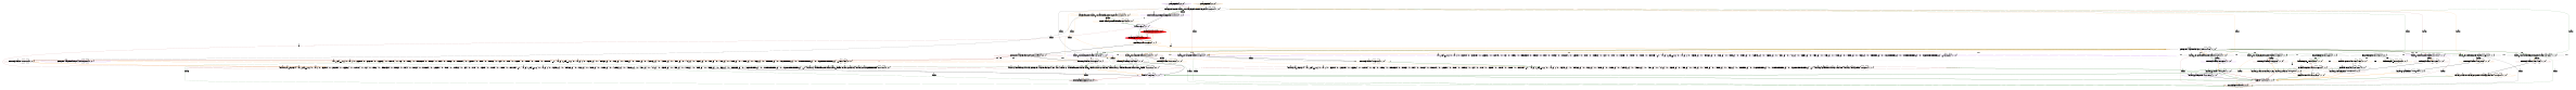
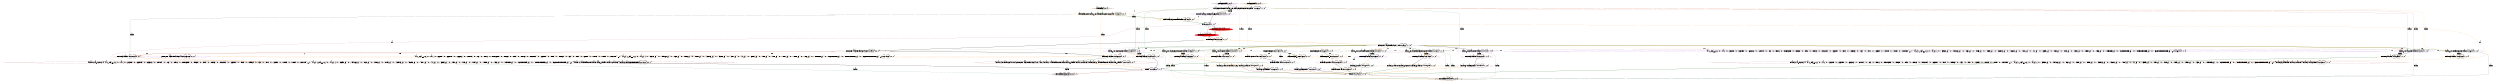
  digraph {
    node [color=darkorange fillcolor=white shape=ellipse style=filled]
    edge [arrowhead=tee color=darkorange style=bold]
    n1 [label="enterRule(_localctx,96,RULE_tableIdentifier)@@@4@@@['0', '0', '1']"]
    n2 [color=purple label="int _la@@@5@@@['1', '1', '1']"]
    n3 [color=brown label="{setState(728)_la = _input.LA(1)if ((((_la) & ~0x3f) == 0 && ((1L << _la) & ((1L << ANALYZE) | (1L << ANALYZED) | (1L << CATALOGS) | (1L << COLUMNS) | (1L << DAY) | (1L << DEBUG) | (1L << EXECUTABLE) | (1L << EXPLAIN) | (1L << FIRST) | (1L << FORMAT) | (1L << FUNCTIONS) | (1L << GRAPHVIZ) | (1L << HOUR) | (1L << INTERVAL) | (1L << LAST) | (1L << LIMIT) | (1L << MAPPED) | (1L << MINUTE) | (1L << MONTH) | (1L << OPTIMIZED))) != 0) || ((((_la - 65)) & ~0x3f) == 0 && ((1L << (_la - 65)) & ((1L << (PARSED - 65)) | (1L << (PHYSICAL - 65)) | (1L << (PLAN - 65)) | (1L << (RLIKE - 65)) | (1L << (QUERY - 65)) | (1L << (SCHEMAS - 65)) | (1L << (SECOND - 65)) | (1L << (SHOW - 65)) | (1L << (SYS - 65)) | (1L << (TABLES - 65)) | (1L << (TEXT - 65)) | (1L << (TYPE - 65)) | (1L << (TYPES - 65)) | (1L << (VERIFY - 65)) | (1L << (YEAR - 65)) | (1L << (IDENTIFIER - 65)) | (1L << (DIGIT_IDENTIFIER - 65)) | (1L << (QUOTED_IDENTIFIER - 65)) | (1L << (BACKQUOTED_IDENTIFIER - 65)))) != 0)) {{setState(725)((TableIdentifierContext)_localctx).catalog = identifier()setState(726)match(T__3)}}setState(730)match(TABLE_IDENTIFIER)}@@@11@@@['0', '0', '1']"]
    n4 [color=gray40 fillcolor=red label="setState(587)@@@7@@@['1', '0', '0']"]
    n5 [color=purple fillcolor=red label="setState(585)@@@7@@@['0', '1', '0']"]
    n6 [color=brown label="{setState(572)_la = _input.LA(1)if ((((_la) & ~0x3f) == 0 && ((1L << _la) & ((1L << ANALYZE) | (1L << ANALYZED) | (1L << CATALOGS) | (1L << COLUMNS) | (1L << DAY) | (1L << DEBUG) | (1L << EXECUTABLE) | (1L << EXPLAIN) | (1L << FIRST) | (1L << FORMAT) | (1L << FUNCTIONS) | (1L << GRAPHVIZ) | (1L << HOUR) | (1L << INTERVAL) | (1L << LAST) | (1L << LIMIT) | (1L << MAPPED) | (1L << MINUTE) | (1L << MONTH) | (1L << OPTIMIZED))) != 0) || ((((_la - 65)) & ~0x3f) == 0 && ((1L << (_la - 65)) & ((1L << (PARSED - 65)) | (1L << (PHYSICAL - 65)) | (1L << (PLAN - 65)) | (1L << (RLIKE - 65)) | (1L << (QUERY - 65)) | (1L << (SCHEMAS - 65)) | (1L << (SECOND - 65)) | (1L << (SHOW - 65)) | (1L << (SYS - 65)) | (1L << (TABLES - 65)) | (1L << (TEXT - 65)) | (1L << (TYPE - 65)) | (1L << (TYPES - 65)) | (1L << (VERIFY - 65)) | (1L << (YEAR - 65)) | (1L << (IDENTIFIER - 65)) | (1L << (DIGIT_IDENTIFIER - 65)) | (1L << (QUOTED_IDENTIFIER - 65)) | (1L << (BACKQUOTED_IDENTIFIER - 65)))) != 0)) {{setState(569)qualifiedName()setState(570)match(DOT)}}setState(574)match(ASTERISK)}@@@33@@@['1', '1', '0']"]
    n7 [color=brown label="{setState(734)_errHandler.sync(this)switch (getInterpreter().adaptivePredict(_input,94,_ctx)) {case 1:{setState(731)((TableIdentifierContext)_localctx).catalog = identifier()setState(732)match(T__3)}breaksetState(736)((TableIdentifierContext)_localctx).name = identifier()}@@@27@@@['0', '0', '1']"]
    n8 [color=purple label="{exitRule()}@@@50@@@['1', '1', '1']"]
    n9 [color=brown fillcolor=lightgray label="return _localctx@@@53@@@['0', '0', '1']"]
    n10 [color=brown label="{exitRule()}@@@91@@@['1', '1', '0']"]
    n11 [color=purple label="_localctx = new FunctionContext(_localctx)@@@48@@@['1', '1', '0']"]
    n12 [color=brown label="enterOuterAlt(_localctx,5)@@@49@@@['1', '1', '0']"]
    n13 [color=brown label="enterOuterAlt(_localctx,2)@@@26@@@['0', '0', '1']"]
    n14 [fillcolor=lightgray label="return _localctx@@@94@@@['1', '1', '0']"]
    n15 [label="{setState(581)match(T__0)setState(582)expression()setState(583)match(T__1)}@@@75@@@['1', '1', '0']"]
    n16 [color=brown label="_localctx = new CastContext(_localctx)@@@10@@@['1', '1', '0']"]
    n17 [label="enterOuterAlt(_localctx,1)@@@11@@@['1', '1', '0']"]
    n18 [color=brown label="enterOuterAlt(_localctx,1)@@@10@@@['0', '0', '1']"]
    n19 [color=purple label="{setState(566)castExpression()}@@@12@@@['1', '1', '0']"]
    n20 [label="TableIdentifierContext _localctx = new TableIdentifierContext(_ctx,getState())@@@3@@@['0', '0', '1']"]
    n21 [label="_errHandler.sync(this)@@@8@@@['1', '1', '1']"]
    n22 [color=gray40 label="getInterpreter().adaptivePredict(_input,77,_ctx)@@@9@@@['1', '1', '0']" shape=diamond]
    n23 [color=brown label="getInterpreter().adaptivePredict(_input,95,_ctx)@@@9@@@['0', '0', '1']" shape=diamond]
    n24 [color=gray40 label="{setState(568)constant()}@@@26@@@['1', '1', '0']"]
    n25 [label="enterOuterAlt(_localctx,7)@@@67@@@['1', '1', '0']"]
    n26 [color=gray40 label="{setState(580)qualifiedName()}@@@68@@@['1', '1', '0']"]
    n27 [label="_errHandler.reportError(this,re)@@@47@@@['0', '0', '1']"]
    n28 [color=gray40 label="_errHandler.recover(this,re)@@@48@@@['0', '0', '1']"]
    n29 [color=gray40 label="_localctx = new DereferenceContext(_localctx)@@@66@@@['1', '1', '0']"]
    n30 [color=purple label="getInterpreter().adaptivePredict(_input,94,_ctx)@@@30@@@['0', '0', '1']" shape=diamond]
    n31 [color=purple label="enterOuterAlt(_localctx,3)@@@25@@@['1', '1', '0']"]
    n32 [color=purple label="_localctx = new ExtractContext(_localctx)@@@17@@@['1', '1', '0']"]
    n33 [color=brown label="enterOuterAlt(_localctx,8)@@@74@@@['1', '1', '0']"]
    n34 [color=purple label="_localctx = new StarContext(_localctx)@@@31@@@['1', '1', '0']"]
    n35 [color=brown label="enterOuterAlt(_localctx,2)@@@18@@@['1', '1', '0']"]
    n36 [color=gray40 label="_localctx = new SubqueryExpressionContext(_localctx)@@@55@@@['1', '1', '0']"]
    n37 [color=gray40 label="_localctx = new ParenthesizedExpressionContext(_localctx)@@@73@@@['1', '1', '0']"]
    n38 [color=brown label="enterOuterAlt(_localctx,6)@@@56@@@['1', '1', '0']"]
    n39 [color=purple label="(((_la) & ~0x3f) == 0 && ((1L << _la) & ((1L << ANALYZE) | (1L << ANALYZED) | (1L << CATALOGS) | (1L << COLUMNS) | (1L << DAY) | (1L << DEBUG) | (1L << EXECUTABLE) | (1L << EXPLAIN) | (1L << FIRST) | (1L << FORMAT) | (1L << FUNCTIONS) | (1L << GRAPHVIZ) | (1L << HOUR) | (1L << INTERVAL) | (1L << LAST) | (1L << LIMIT) | (1L << MAPPED) | (1L << MINUTE) | (1L << MONTH) | (1L << OPTIMIZED))) != 0) || ((((_la - 65)) & ~0x3f) == 0 && ((1L << (_la - 65)) & ((1L << (PARSED - 65)) | (1L << (PHYSICAL - 65)) | (1L << (PLAN - 65)) | (1L << (RLIKE - 65)) | (1L << (QUERY - 65)) | (1L << (SCHEMAS - 65)) | (1L << (SECOND - 65)) | (1L << (SHOW - 65)) | (1L << (SYS - 65)) | (1L << (TABLES - 65)) | (1L << (TEXT - 65)) | (1L << (TYPE - 65)) | (1L << (TYPES - 65)) | (1L << (VERIFY - 65)) | (1L << (YEAR - 65)) | (1L << (IDENTIFIER - 65)) | (1L << (DIGIT_IDENTIFIER - 65)) | (1L << (QUOTED_IDENTIFIER - 65)) | (1L << (BACKQUOTED_IDENTIFIER - 65)))) != 0)@@@36@@@['1', '1', '0']" shape=diamond]
    n40 [color=gray40 label="_localctx = new ConstantDefaultContext(_localctx)@@@24@@@['1', '1', '0']"]
    n41 [label="enterOuterAlt(_localctx,4)@@@32@@@['1', '1', '0']"]
    n42 [color=brown label="{setState(567)extractExpression()}@@@19@@@['1', '1', '0']"]
    n43 [label="{setState(576)match(T__0)setState(577)query()setState(578)match(T__1)}@@@57@@@['1', '1', '0']"]
    n44 [label="(((_la) & ~0x3f) == 0 && ((1L << _la) & ((1L << ANALYZE) | (1L << ANALYZED) | (1L << CATALOGS) | (1L << COLUMNS) | (1L << DAY) | (1L << DEBUG) | (1L << EXECUTABLE) | (1L << EXPLAIN) | (1L << FIRST) | (1L << FORMAT) | (1L << FUNCTIONS) | (1L << GRAPHVIZ) | (1L << HOUR) | (1L << INTERVAL) | (1L << LAST) | (1L << LIMIT) | (1L << MAPPED) | (1L << MINUTE) | (1L << MONTH) | (1L << OPTIMIZED))) != 0) || ((((_la - 65)) & ~0x3f) == 0 && ((1L << (_la - 65)) & ((1L << (PARSED - 65)) | (1L << (PHYSICAL - 65)) | (1L << (PLAN - 65)) | (1L << (RLIKE - 65)) | (1L << (QUERY - 65)) | (1L << (SCHEMAS - 65)) | (1L << (SECOND - 65)) | (1L << (SHOW - 65)) | (1L << (SYS - 65)) | (1L << (TABLES - 65)) | (1L << (TEXT - 65)) | (1L << (TYPE - 65)) | (1L << (TYPES - 65)) | (1L << (VERIFY - 65)) | (1L << (YEAR - 65)) | (1L << (IDENTIFIER - 65)) | (1L << (DIGIT_IDENTIFIER - 65)) | (1L << (QUOTED_IDENTIFIER - 65)) | (1L << (BACKQUOTED_IDENTIFIER - 65)))) != 0)@@@14@@@['0', '0', '1']" shape=diamond]
    n45 [color=purple fillcolor=lightgray label="primaryExpression['1', '0', '0']" shape=diamond]
    n46 [color=gray40 label="PrimaryExpressionContext _localctx = new PrimaryExpressionContext(_ctx,getState())@@@3@@@['1', '1', '0']"]
    n47 [color=purple label="enterRule(_localctx,60,RULE_primaryExpression)@@@4@@@['1', '1', '0']"]
    n48 [fillcolor=lightgray label="primaryExpression['0', '1', '0']" shape=diamond]
    n49 [label="_errHandler.recover(this,re)@@@89@@@['1', '1', '0']"]
    n50 [color=brown label="_errHandler.reportError(this,re)@@@88@@@['1', '1', '0']"]
    n51 [label="_localctx.exception = re@@@46@@@['0', '0', '1']"]
    n52 [color=gray40 label="RecognitionException re@@@86@@@['1', '1', '0']" shape=diamond]
    n53 [label="_localctx.exception = re@@@87@@@['1', '1', '0']"]
+   n54 [fillcolor=lightgray label="tableIdentifier['0', '0', '1']" shape=diamond]
    n55 [color=gray40 label="RecognitionException re@@@45@@@['0', '0', '1']" shape=diamond]
    n1 -> n2 [color=darkgreen]
    n2 -> n3 [arrowhead=onormal color=brown label=_la style=solid]
    n2 -> n4 [arrowhead=onormal color=black]
    n2 -> n5 [arrowhead=diamond color=darkgreen]
    n2 -> n6 [label=_la style=solid]
    n3 -> n8 [color=black]
    n3 -> n9 [arrowhead=onormal color=darkgreen label=_localctx style=solid]
    n4 -> n5 [arrowhead=diamond label=0 style=dashed]
    n4 -> n21
    n5 -> n21 [arrowhead=diamond color=brown]
    n6 -> n10 [color=darkgreen]
    n7 -> n8 [arrowhead=diamond]
    n7 -> n9 [arrowhead=onormal label=_localctx style=solid]
    n8 -> n9 [color=brown]
    n8 -> n10 [arrowhead=onormal color=darkgreen]
    n10 -> n14 [color=brown]
    n11 -> n12
    n11 -> n12 [arrowhead=diamond color=black label=_localctx style=solid]
    n11 -> n13 [arrowhead=onormal color=brown label=0 style=dashed]
    n11 -> n14 [color=darkgreen label=_localctx style=solid]
    n12 -> n8 [color=black]
    n13 -> n7 [color=darkgreen]
    n15 -> n10 [arrowhead=onormal color=darkgreen]
    n16 -> n14 [color=darkgreen label=_localctx style=solid]
    n16 -> n17 [color=brown label=_localctx style=solid]
    n16 -> n17 [arrowhead=onormal color=black]
    n16 -> n18 [label=0 style=dashed]
    n17 -> n19 [arrowhead=onormal color=darkgreen style=dotted]
    n18 -> n3 [arrowhead=onormal]
    n19 -> n10 [arrowhead=diamond color=black]
    n20 -> n1 [arrowhead=diamond color=darkgreen]
    n20 -> n1 [arrowhead=diamond label=_localctx style=solid]
    n20 -> n13 [arrowhead=diamond label=_localctx style=solid]
    n20 -> n18 [arrowhead=onormal color=black label=_localctx style=solid]
    n21 -> n22 [arrowhead=onormal]
    n21 -> n23 [arrowhead=onormal color=black]
    n22 -> n11 [arrowhead=onormal color=darkgreen]
    n22 -> n11 [arrowhead=onormal color=darkgreen label=true style=dotted]
    n22 -> n12 [color=darkgreen label=true style=dotted]
    n22 -> n16
    n22 -> n16 [arrowhead=onormal label=true style=dotted]
    n22 -> n17 [arrowhead=diamond label=true style=dotted]
    n22 -> n23 [arrowhead=onormal color=black label=0 style=dashed]
    n22 -> n25 [arrowhead=onormal color=brown label=true style=dotted]
    n22 -> n29 [arrowhead=diamond color=darkgreen]
    n22 -> n29 [label=true style=dotted]
    n22 -> n31 [color=brown label=true style=dotted]
    n22 -> n32 [arrowhead=onormal label=true style=dotted]
    n22 -> n32 [arrowhead=onormal color=black]
    n22 -> n33 [arrowhead=onormal color=brown label=true style=dotted]
    n22 -> n34 [arrowhead=diamond color=darkgreen label=true style=dotted]
    n22 -> n34 [arrowhead=diamond]
    n22 -> n35 [color=black label=true style=dotted]
    n22 -> n36 [label=true style=dotted]
    n22 -> n36 [color=darkgreen]
    n22 -> n37 [arrowhead=onormal color=darkgreen]
    n22 -> n37 [arrowhead=onormal label=true style=dotted]
    n22 -> n38 [color=black label=true style=dotted]
    n22 -> n39 [label=true style=dotted]
    n22 -> n40
    n22 -> n40 [label=true style=dotted]
    n22 -> n41 [arrowhead=diamond color=black label=true style=dotted]
    n23 -> n13 [arrowhead=onormal color=black label=true style=dotted]
    n23 -> n13 [arrowhead=diamond color=black]
    n23 -> n18 [arrowhead=onormal color=brown]
    n23 -> n18 [arrowhead=onormal label=true style=dotted]
    n23 -> n30 [arrowhead=onormal color=brown label=true style=dotted]
    n23 -> n44 [arrowhead=diamond color=brown label=true style=dotted]
    n24 -> n10 [color=brown]
-   n25 -> n26 [arrowhead=diamond color=black]
    n26 -> n10 [arrowhead=diamond]
    n27 -> n28 [color=black]
    n28 -> n8 [arrowhead=diamond color=darkgreen]
    n29 -> n14 [color=black label=_localctx style=solid]
    n29 -> n25 [arrowhead=onormal color=black]
    n29 -> n25 [arrowhead=onormal color=brown label=_localctx style=solid]
    n31 -> n24
    n32 -> n14 [color=brown label=_localctx style=solid]
    n32 -> n35 [color=darkgreen label=_localctx style=solid]
    n32 -> n35 [arrowhead=diamond]
    n33 -> n15 [color=black]
    n34 -> n14 [arrowhead=onormal color=darkgreen label=_localctx style=solid]
    n34 -> n41 [arrowhead=diamond color=black]
    n34 -> n41 [arrowhead=diamond color=black label=_localctx style=solid]
    n35 -> n42 [color=black]
    n36 -> n14 [arrowhead=onormal label=_localctx style=solid]
    n36 -> n38 [color=brown]
    n36 -> n38 [label=_localctx style=solid]
    n37 -> n14 [arrowhead=diamond color=darkgreen label=_localctx style=solid]
    n37 -> n33 [arrowhead=onormal color=darkgreen label=_localctx style=solid]
    n37 -> n33 [arrowhead=onormal]
    n38 -> n43 [arrowhead=onormal]
    n40 -> n14 [color=brown label=_localctx style=solid]
    n40 -> n31 [arrowhead=diamond color=black label=_localctx style=solid]
    n40 -> n31 [arrowhead=diamond color=darkgreen]
    n41 -> n6 [color=darkgreen]
    n42 -> n10 [arrowhead=diamond]
    n43 -> n10 [color=brown]
    n45 -> n46 [color=brown]
    n46 -> n11 [arrowhead=diamond color=black label=_localctx style=solid]
    n46 -> n16 [arrowhead=onormal label=_localctx style=solid]
    n46 -> n20 [label=0 style=dashed]
    n46 -> n29 [arrowhead=onormal label=_localctx style=solid]
    n46 -> n32 [arrowhead=diamond color=brown label=_localctx style=solid]
    n46 -> n34 [arrowhead=diamond color=brown label=_localctx style=solid]
    n46 -> n36 [arrowhead=diamond color=darkgreen label=_localctx style=solid]
    n46 -> n37 [arrowhead=onormal color=darkgreen label=_localctx style=solid]
    n46 -> n40 [label=_localctx style=solid]
    n46 -> n47 [arrowhead=diamond color=brown label=_localctx style=solid]
    n46 -> n47 [arrowhead=diamond color=darkgreen]
    n47 -> n1 [color=black label=0 style=dashed]
    n47 -> n2 [color=black]
    n48 -> n46
    n49 -> n10 [arrowhead=onormal color=darkgreen]
    n50 -> n49 [arrowhead=diamond color=black]
    n52 -> n49 [arrowhead=onormal color=darkgreen label=_la style=dotted]
    n52 -> n50 [color=black label=true style=dotted]
    n52 -> n53 [color=darkgreen]
    n52 -> n53 [arrowhead=onormal color=black label=true style=dotted]
    n53 -> n50 [color=brown]
+   n54 -> n20 [color=darkgreen]
    n55 -> n27 [color=darkgreen label=true style=dotted]
-   n55 -> n28 [arrowhead=diamond color=black label=true style=dotted]
+   n55 -> n28 [arrowhead=diamond color=black label=localctx style=dotted]
    n55 -> n51 [arrowhead=diamond color=darkgreen label=true style=dotted]
    n55 -> n51 [color=black]
  }
